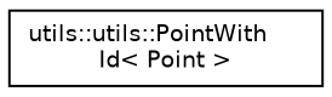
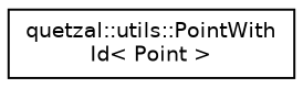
  digraph {
    rankdir=TB
-   n1 [color=black fillcolor=white fontname=Helvetica fontsize=10 height=0.2 label="utils::utils::PointWith\lId\< Point \>" shape=record style=filled width=0.4]
+   n1 [color=black fillcolor=white fontname=Helvetica fontsize=10 height=0.2 label="quetzal::utils::PointWith\lId\< Point \>" shape=record style=filled width=0.4]
  }
